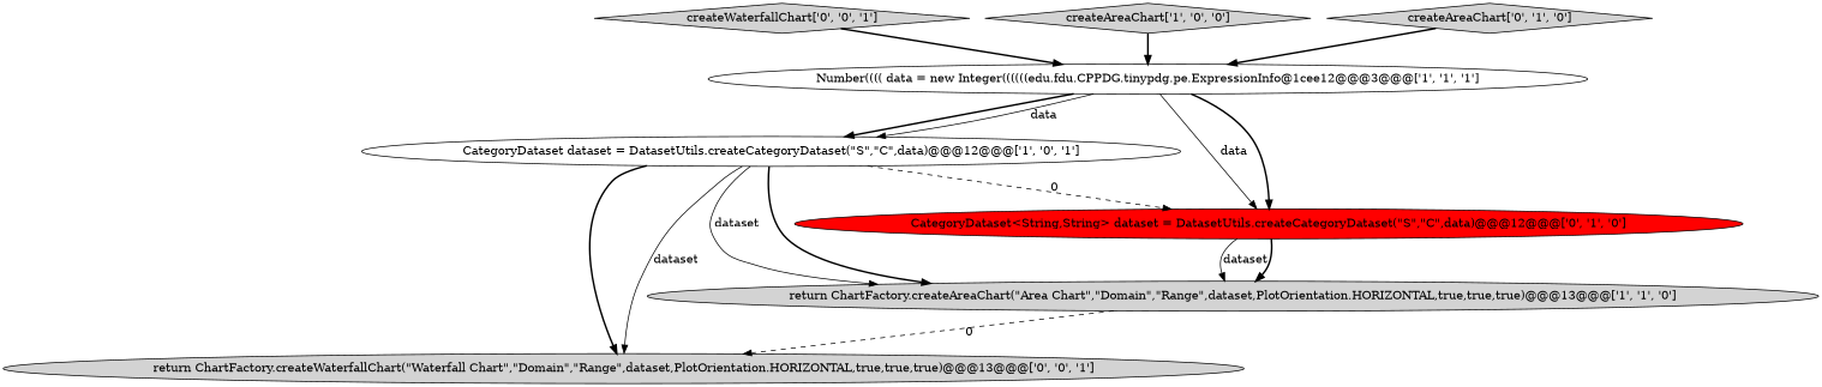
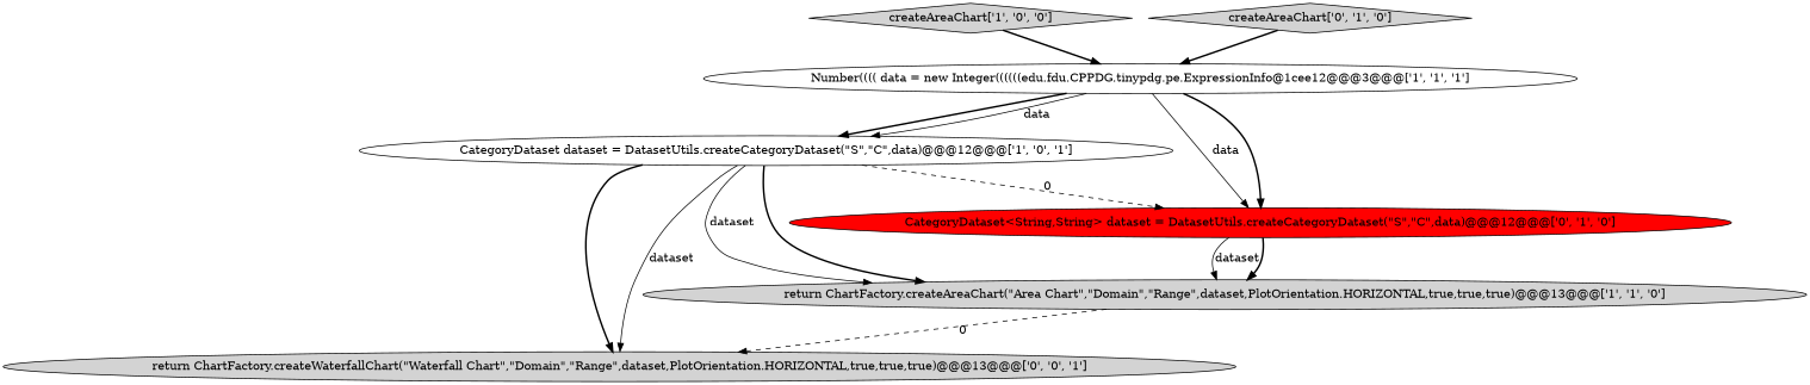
  digraph {
    fontname="DejaVu Serif"
    node [fillcolor=lightgray shape=ellipse style=filled fontname="DejaVu Serif"]
    edge [style=bold fontname="DejaVu Serif"]
-   n1 [label="createWaterfallChart['0', '0', '1']" shape=diamond]
    n2 [fillcolor=white label="Number(((( data = new Integer((((((edu.fdu.CPPDG.tinypdg.pe.ExpressionInfo@1cee12@@@3@@@['1', '1', '1']"]
    n3 [label="return ChartFactory.createAreaChart(\"Area Chart\",\"Domain\",\"Range\",dataset,PlotOrientation.HORIZONTAL,true,true,true)@@@13@@@['1', '1', '0']"]
    n4 [label="return ChartFactory.createWaterfallChart(\"Waterfall Chart\",\"Domain\",\"Range\",dataset,PlotOrientation.HORIZONTAL,true,true,true)@@@13@@@['0', '0', '1']"]
    n5 [fillcolor=white label="CategoryDataset dataset = DatasetUtils.createCategoryDataset(\"S\",\"C\",data)@@@12@@@['1', '0', '1']"]
    n6 [fillcolor=red label="CategoryDataset<String,String> dataset = DatasetUtils.createCategoryDataset(\"S\",\"C\",data)@@@12@@@['0', '1', '0']"]
    n7 [label="createAreaChart['1', '0', '0']" shape=diamond]
    n8 [label="createAreaChart['0', '1', '0']" shape=diamond]
-   n1 -> n2
    n2 -> n5
    n2 -> n5 [label=data style=solid]
    n2 -> n6 [label=data style=solid]
    n2 -> n6
    n3 -> n4 [label=0 style=dashed]
    n5 -> n3 [label=dataset style=solid]
    n5 -> n3
    n5 -> n4
    n5 -> n4 [label=dataset style=solid]
    n5 -> n6 [label=0 style=dashed]
    n6 -> n3 [label=dataset style=solid]
    n6 -> n3
    n7 -> n2
    n8 -> n2
  }
